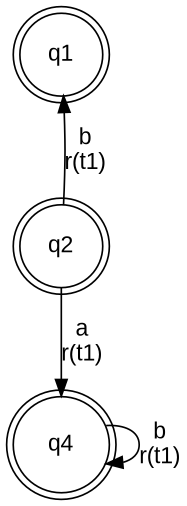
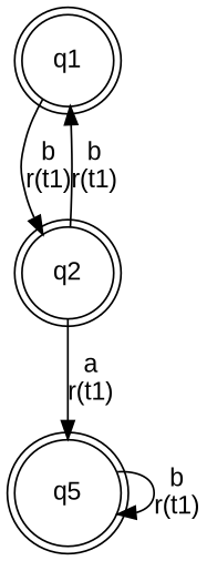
  digraph {
    fontname="Liberation Sans"
    node [fontname="Liberation Sans" shape=doublecircle]
    edge [fontname="Liberation Sans"]
    n1 [label=q1]
    n2 [label=q2]
-   n3 [label=q4]
+   n3 [label=q5]
+   n1 -> n2 [label="b\nr(t1)\n"]
    n2 -> n1 [label="b\nr(t1)\n"]
    n2 -> n3 [label="a\nr(t1)\n"]
    n3 -> n3 [label="b\nr(t1)\n"]
  }
